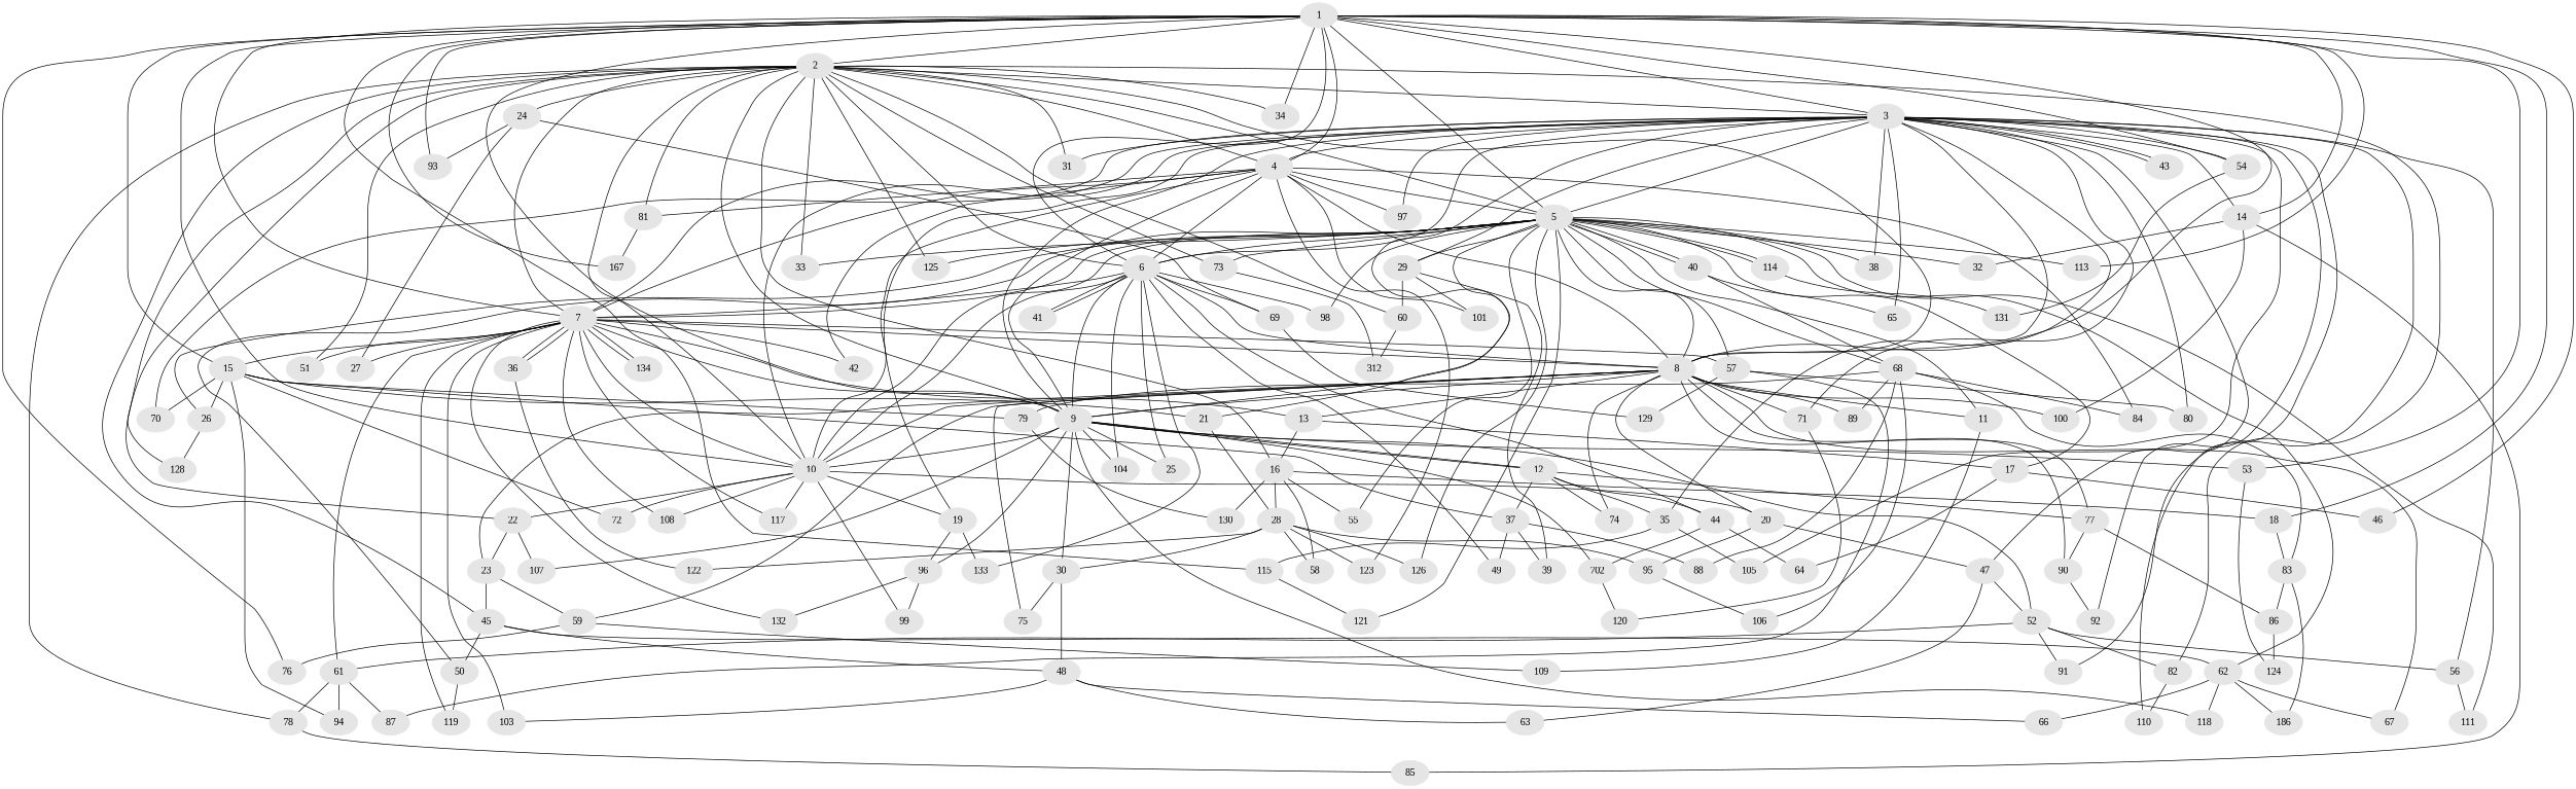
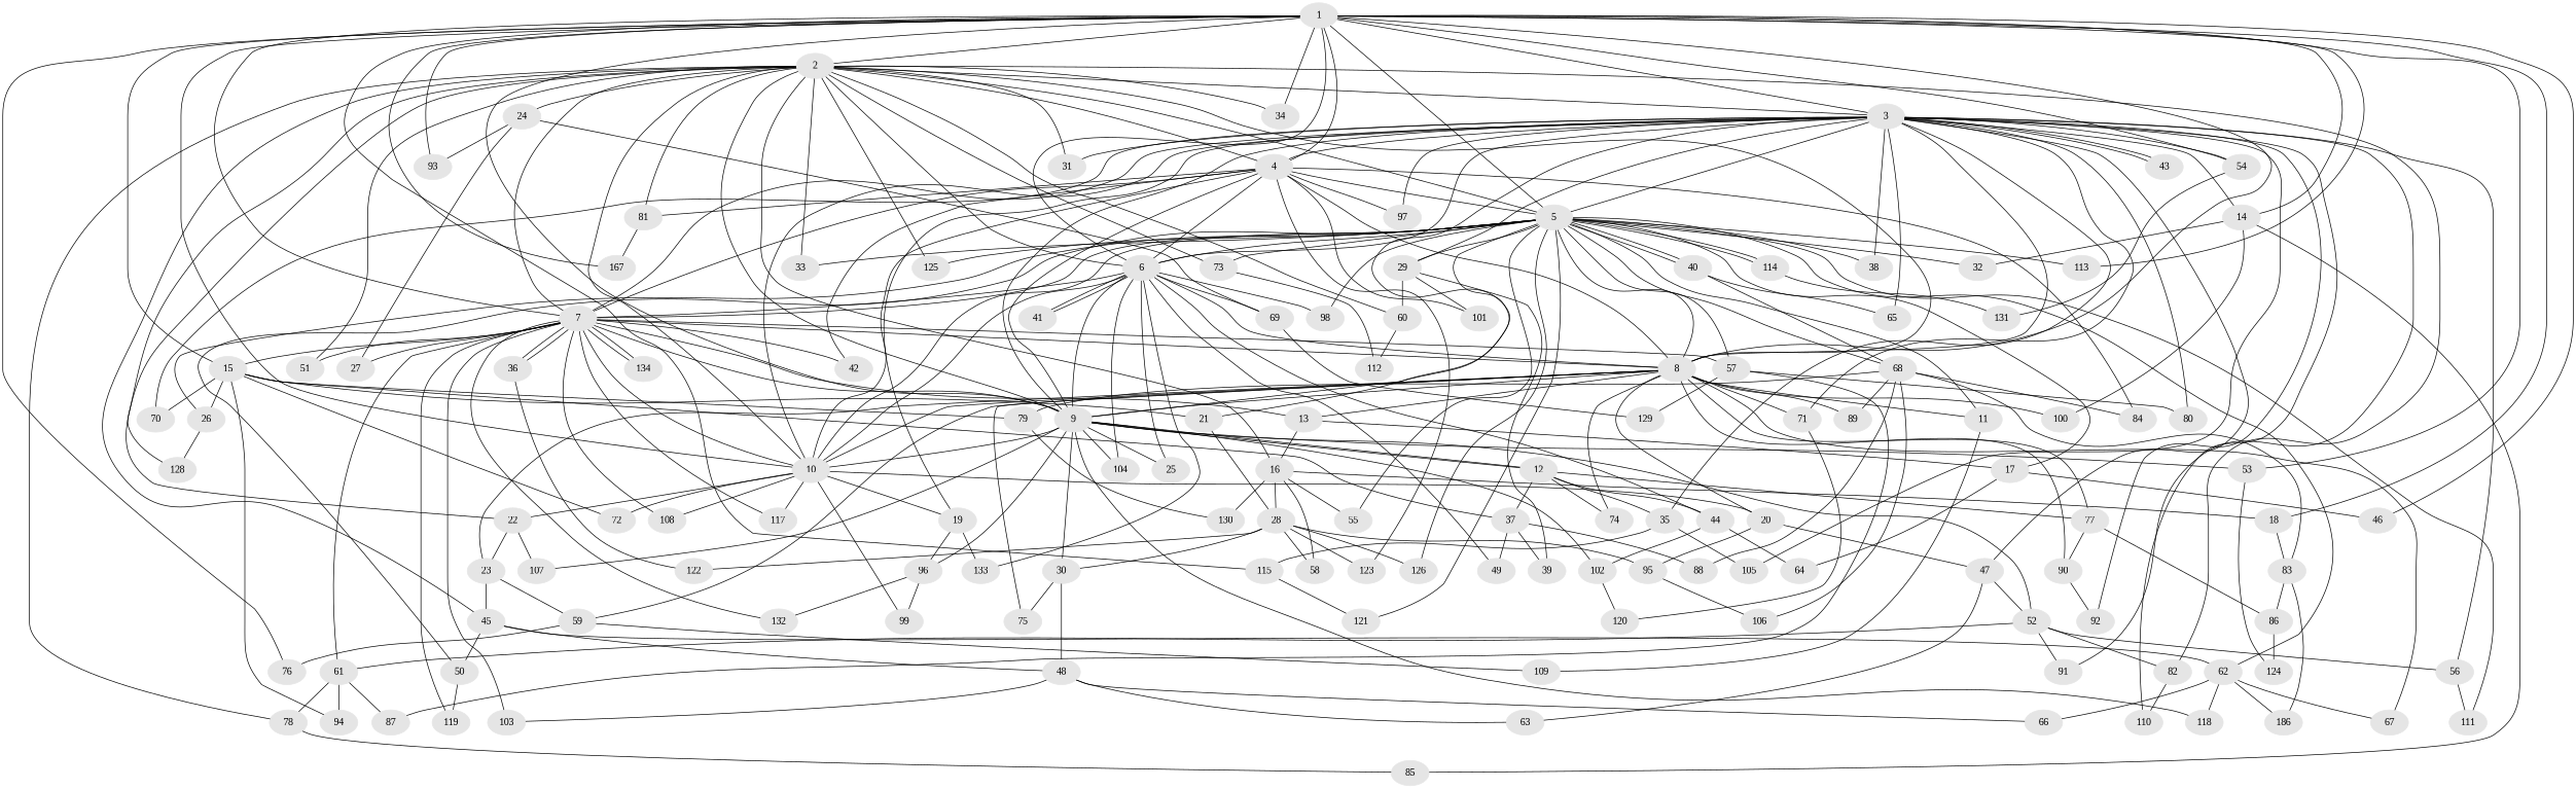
  graph {
    fontname="Liberation Serif"
    node [color=gray90 fontname="Liberation Serif" style=filled]
    edge [fontname="Liberation Serif"]
    1
    2
    3
    4
    5
    6
    7
    8
    9
    10
    14
    15
    18
    34
    46
    53
    54
    76
    93
    113
    115
    n22 [label=167]
    24
    16
    22
    31
    33
    45
    51
    60
    73
    78
    81
    82
    125
    128
    19
    21
    29
    35
    38
    43
    47
    56
    65
    70
    71
    80
    91
    92
    97
    105
    110
    42
    84
    101
    123
    11
    17
    26
    32
    40
    50
    55
    57
    62
    68
    98
    111
    114
    121
    126
    25
    41
    44
    49
    69
    104
    133
    13
    27
    36
    61
    103
    108
    117
    119
    132
    134
    20
    23
    59
    67
    74
    75
    77
    89
    90
    100
    12
    30
    52
    96
-   102 [label=702]
+   102
    107
    118
    72
    99
    85
    37
    79
    94
    83
    124
    131
    28
    58
    130
    48
-   112 [label=312]
+   112
    39
    63
    120
    109
    64
    87
    129
    66
    n129 [label=186]
    88
    106
    122
    95
    86
    1 -- 2
    1 -- 3
    1 -- 4
    1 -- 5
    1 -- 6
    1 -- 7
    1 -- 8
    1 -- 9
    1 -- 10
    1 -- 14
    1 -- 15
    1 -- 18
    1 -- 34
    1 -- 46
    1 -- 53
    1 -- 54
    1 -- 76
    1 -- 93
    1 -- 113
    1 -- 115
    1 -- n22
    2 -- 3
    2 -- 4
    2 -- 5
    2 -- 6
    2 -- 7
    2 -- 8
    2 -- 9
    2 -- 10
    2 -- 34
    2 -- 24
    2 -- 16
    2 -- 22
    2 -- 31
    2 -- 33
    2 -- 45
    2 -- 51
    2 -- 60
    2 -- 73
    2 -- 78
    2 -- 81
    2 -- 82
    2 -- 125
    2 -- 128
    3 -- 4
    3 -- 5
    3 -- 6
    3 -- 7
    3 -- 8
    3 -- 9
    3 -- 10
    3 -- 14
    3 -- 54
    3 -- 31
    3 -- 19
    3 -- 21
    3 -- 29
    3 -- 35
    3 -- 38
    3 -- 43
    3 -- 43
    3 -- 47
    3 -- 56
    3 -- 65
    3 -- 70
    3 -- 71
    3 -- 80
    3 -- 91
    3 -- 92
    3 -- 97
    3 -- 105
    3 -- 110
    4 -- 5
    4 -- 6
    4 -- 7
    4 -- 8
    4 -- 9
    4 -- 10
    4 -- 81
    4 -- 97
    4 -- 42
    4 -- 84
    4 -- 101
    4 -- 123
    5 -- 6
    5 -- 7
    5 -- 8
    5 -- 9
    5 -- 10
    5 -- 113
    5 -- 33
    5 -- 73
    5 -- 125
    5 -- 29
    5 -- 38
    5 -- 11
    5 -- 17
    5 -- 26
    5 -- 32
    5 -- 40
    5 -- 40
    5 -- 50
    5 -- 55
    5 -- 57
    5 -- 62
    5 -- 68
    5 -- 98
    5 -- 111
    5 -- 114
    5 -- 114
    5 -- 121
    5 -- 126
    6 -- 7
    6 -- 8
    6 -- 9
    6 -- 10
    6 -- 98
    6 -- 25
    6 -- 41
    6 -- 41
    6 -- 44
    6 -- 49
    6 -- 69
    6 -- 104
    6 -- 133
    7 -- 8
    7 -- 9
    7 -- 10
    7 -- 15
    7 -- 51
    7 -- 42
    7 -- 57
    7 -- 13
    7 -- 27
    7 -- 36
    7 -- 36
    7 -- 61
    7 -- 103
    7 -- 108
    7 -- 117
    7 -- 119
    7 -- 132
    7 -- 134
    7 -- 134
    8 -- 9
    8 -- 10
    8 -- 71
    8 -- 11
    8 -- 13
    8 -- 20
    8 -- 23
    8 -- 59
    8 -- 67
    8 -- 74
    8 -- 75
    8 -- 77
    8 -- 89
    8 -- 90
    8 -- 100
    9 -- 10
    9 -- 53
    9 -- 25
    9 -- 104
    9 -- 12
    9 -- 12
    9 -- 30
    9 -- 52
    9 -- 96
    9 -- 102
    9 -- 107
    9 -- 118
    10 -- 22
    10 -- 19
    10 -- 108
    10 -- 117
    10 -- 20
    10 -- 72
    10 -- 99
    14 -- 32
    14 -- 100
    14 -- 85
    15 -- 21
    15 -- 70
    15 -- 26
    15 -- 72
    15 -- 37
    15 -- 79
    15 -- 94
    18 -- 83
    53 -- 124
    54 -- 131
    115 -- 121
    24 -- 93
    24 -- 69
    24 -- 27
    16 -- 18
    16 -- 55
    16 -- 28
    16 -- 58
    16 -- 130
    22 -- 23
    22 -- 107
    45 -- 50
    45 -- 62
    45 -- 48
    60 -- 112
    73 -- 112
    78 -- 85
    81 -- n22
    82 -- 110
    19 -- 133
    19 -- 96
    21 -- 28
    29 -- 60
    29 -- 101
    29 -- 39
    35 -- 115
    35 -- 105
    47 -- 52
    47 -- 63
    56 -- 111
    71 -- 120
    11 -- 109
    17 -- 46
    17 -- 64
    26 -- 128
    40 -- 65
    40 -- 68
    50 -- 119
    57 -- 80
    57 -- 87
    57 -- 129
    62 -- 67
    62 -- 118
    62 -- 66
    62 -- n129
    68 -- 84
    68 -- 89
    68 -- 79
    68 -- 83
    68 -- 88
    68 -- 106
    114 -- 131
    44 -- 102
    44 -- 64
    69 -- 129
    13 -- 16
    13 -- 17
    36 -- 122
    61 -- 78
    61 -- 94
    61 -- 87
    20 -- 47
    20 -- 95
    23 -- 45
    23 -- 59
    59 -- 76
    59 -- 109
    77 -- 90
    77 -- 86
    90 -- 92
    12 -- 35
    12 -- 44
    12 -- 74
    12 -- 77
    12 -- 37
    30 -- 75
    30 -- 48
    52 -- 82
    52 -- 56
    52 -- 91
    52 -- 61
    96 -- 132
    96 -- 99
    102 -- 120
    37 -- 49
    37 -- 39
    37 -- 88
    79 -- 130
    83 -- n129
    83 -- 86
    28 -- 123
    28 -- 126
    28 -- 30
    28 -- 58
    28 -- 122
    28 -- 95
    48 -- 103
    48 -- 63
    48 -- 66
    95 -- 106
    86 -- 124
  }
